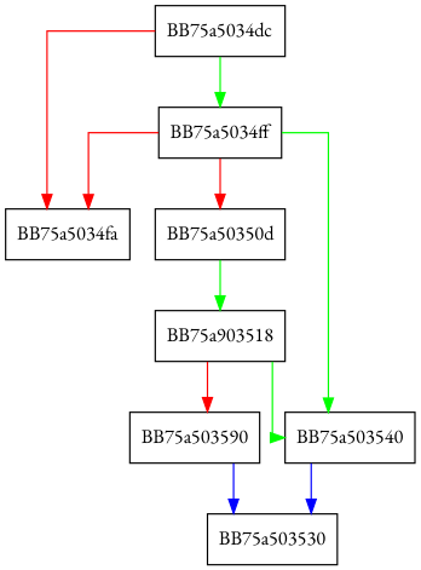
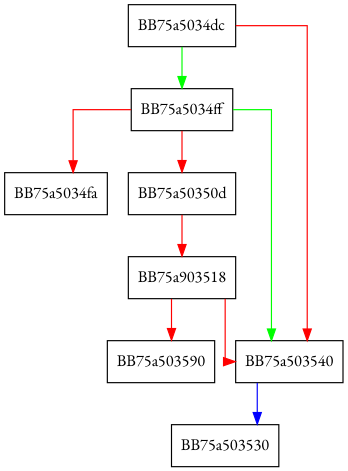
  digraph {
    fontname="EB Garamond"
    splines=ortho
    node [fontname="EB Garamond" shape=box]
    edge [color=red fontname="EB Garamond"]
    BB75a5034dc
    BB75a5034ff
    BB75a5034fa
    BB75a503540
    BB75a50350d
    BB75a503530
    n7 [label=BB75a903518]
    n8 [label=BB75a503590]
    BB75a5034dc -> BB75a5034ff [color=green]
-   BB75a5034dc -> BB75a5034fa
+   BB75a5034dc -> BB75a503540
    BB75a5034ff -> BB75a5034fa
    BB75a5034ff -> BB75a503540 [color=green]
    BB75a5034ff -> BB75a50350d
    BB75a503540 -> BB75a503530 [color=blue]
-   BB75a50350d -> n7 [color=green]
-   n7 -> BB75a503540 [color=green]
+   BB75a50350d -> n7
+   n7 -> BB75a503540
    n7 -> n8
-   n8 -> BB75a503530 [color=blue]
  }
